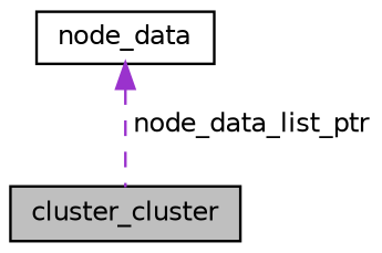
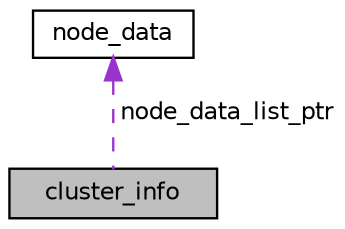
  digraph {
    node [color=black fontname=Helvetica fontsize=10 shape=record style=filled]
-   n1 [fillcolor=grey75 fontcolor=black height=0.2 label=cluster_cluster width=0.4]
+   n1 [fillcolor=grey75 fontcolor=black height=0.2 label=cluster_info width=0.4]
    n2 [fillcolor=white height=0.2 label=node_data width=0.4]
    n2 -> n1 [color=darkorchid3 dir=back fontname=Helvetica fontsize=10 label=" node_data_list_ptr" labelfontname=Helvetica labelfontsize=10 style=dashed]
  }
